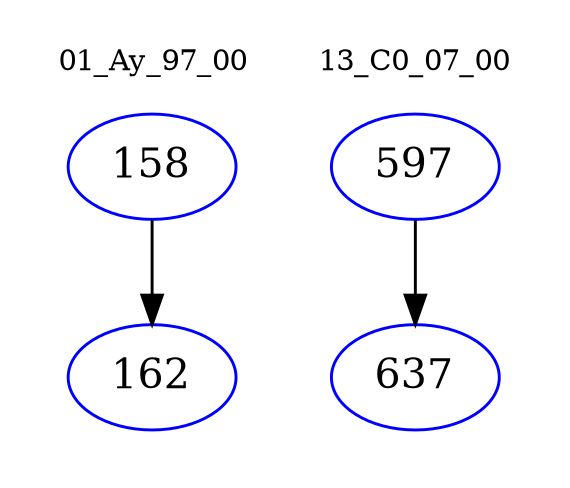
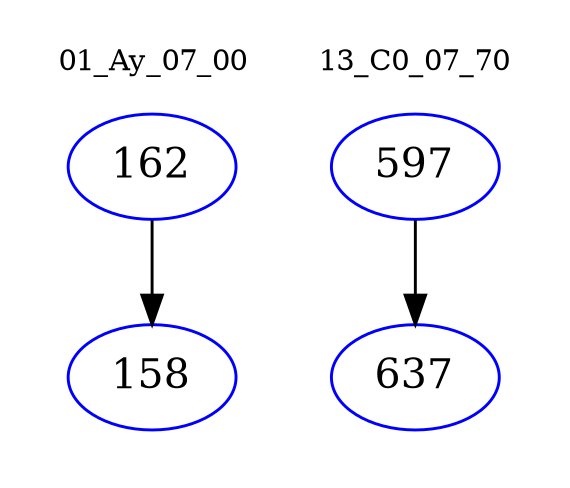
  digraph {
    node [color=blue]
    edge [color=black]
    n1 [label=158]
    n2 [label=162]
    n3 [label=597]
    n4 [label=637]
    subgraph cluster_1 {
      color=white
      fontsize=10
-     label="01_Ay_97_00"
+     label="01_Ay_07_00"
      n1
      n2
    }
    subgraph cluster_2 {
      color=white
      fontsize=10
-     label="13_C0_07_00"
+     label="13_C0_07_70"
      n3
      n4
    }
-   n1 -> n2
+   n2 -> n1
    n3 -> n4
  }
